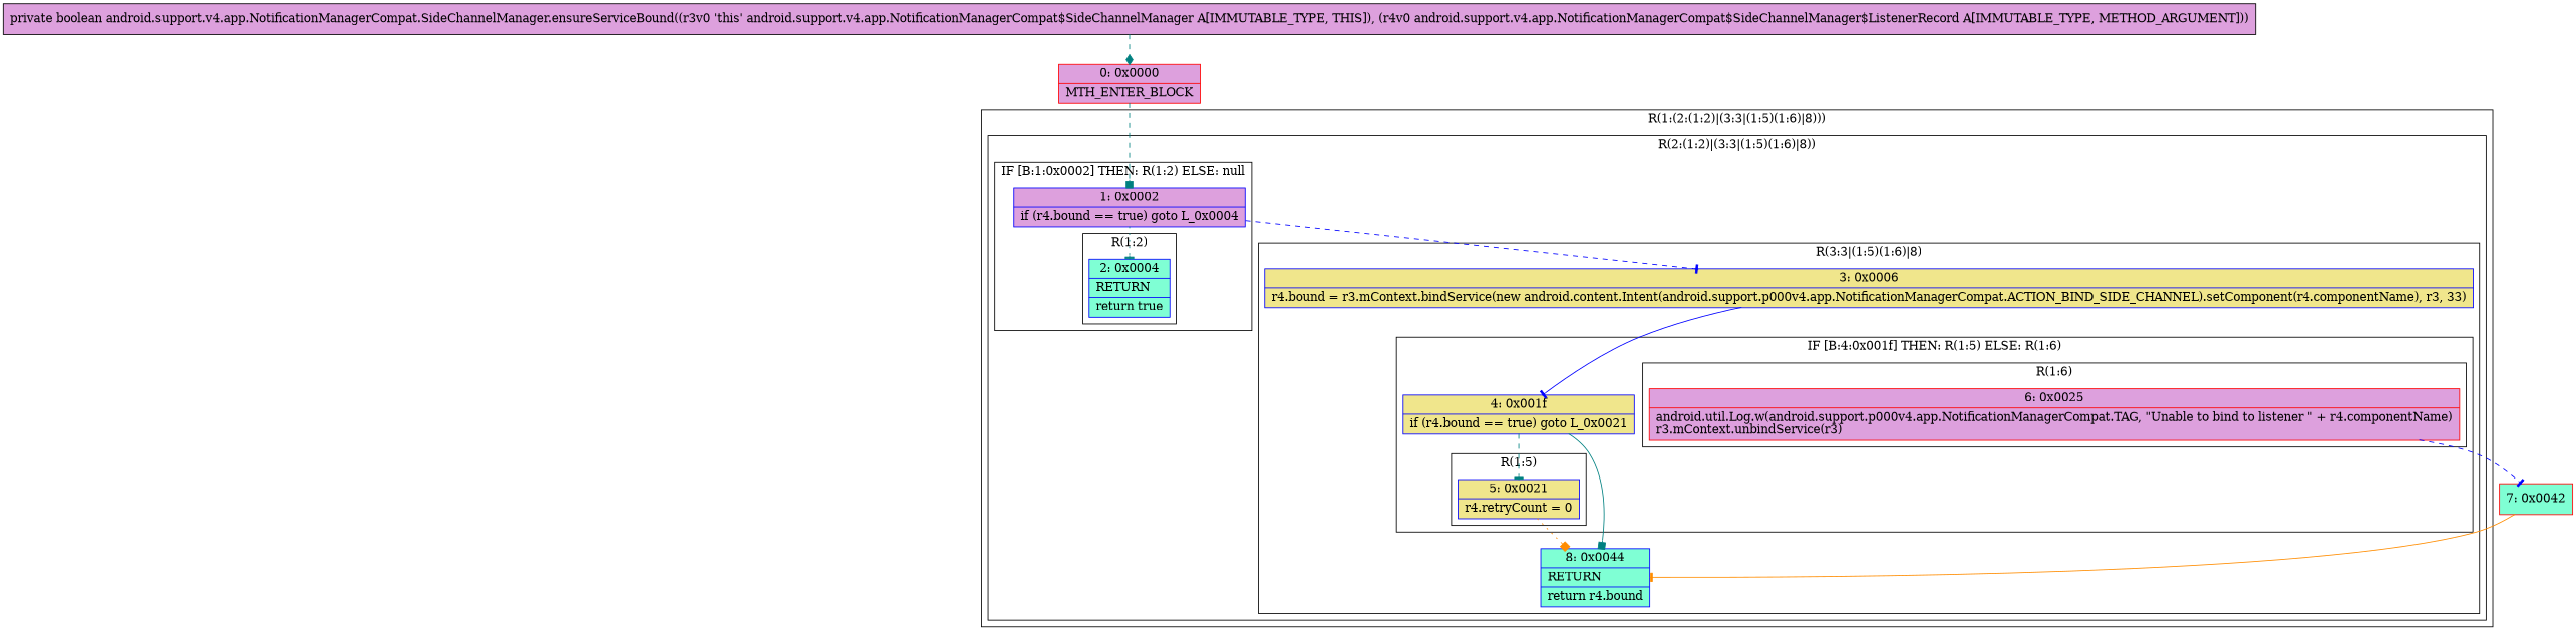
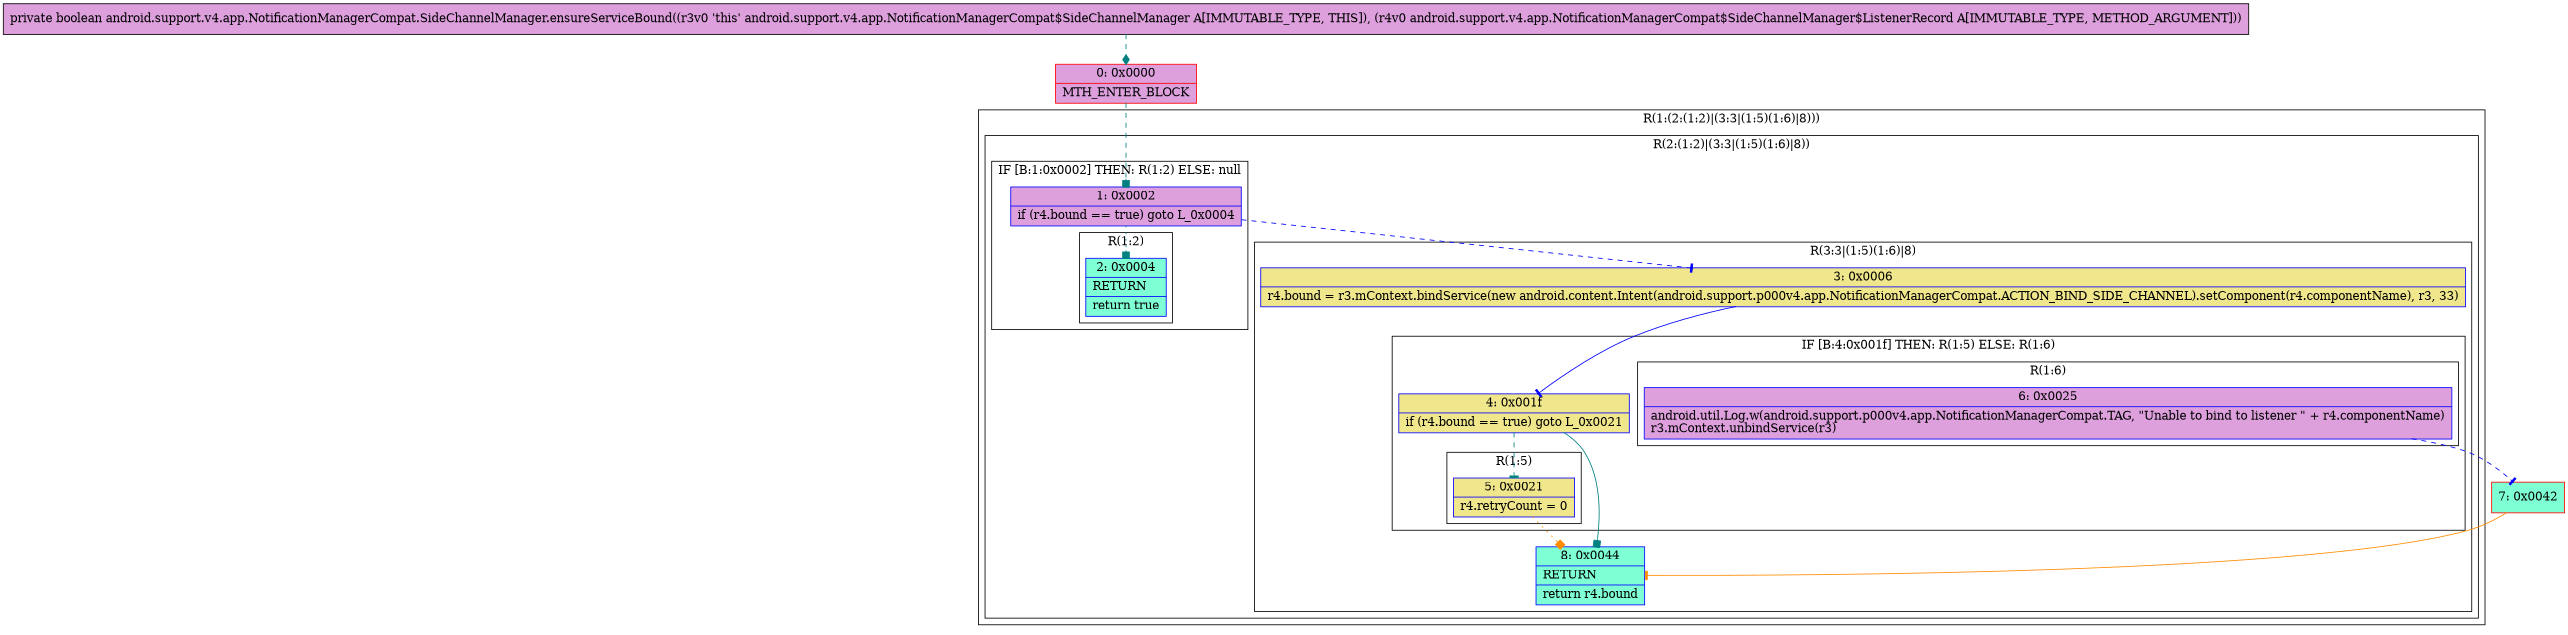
  digraph {
    node [color=blue fillcolor=plum shape=record style=filled]
    edge [arrowhead=tee color=teal style=dashed]
    n1 [fillcolor=aquamarine label="{2\:\ 0x0004|RETURN\l|return true\l}"]
    n2 [label="{1\:\ 0x0002|if (r4.bound == true) goto L_0x0004\l}"]
    n3 [fillcolor=khaki label="{5\:\ 0x0021|r4.retryCount = 0\l}"]
-   n4 [color=red label="{6\:\ 0x0025|android.util.Log.w(android.support.p000v4.app.NotificationManagerCompat.TAG, \"Unable to bind to listener \" + r4.componentName)\lr3.mContext.unbindService(r3)\l}"]
+   n4 [label="{6\:\ 0x0025|android.util.Log.w(android.support.p000v4.app.NotificationManagerCompat.TAG, \"Unable to bind to listener \" + r4.componentName)\lr3.mContext.unbindService(r3)\l}"]
    n5 [fillcolor=khaki label="{4\:\ 0x001f|if (r4.bound == true) goto L_0x0021\l}"]
    n6 [fillcolor=khaki label="{3\:\ 0x0006|r4.bound = r3.mContext.bindService(new android.content.Intent(android.support.p000v4.app.NotificationManagerCompat.ACTION_BIND_SIDE_CHANNEL).setComponent(r4.componentName), r3, 33)\l}"]
    n7 [fillcolor=aquamarine label="{8\:\ 0x0044|RETURN\l|return r4.bound\l}"]
    n8 [color=red fillcolor=aquamarine label="{7\:\ 0x0042}"]
    n9 [color=red label="{0\:\ 0x0000|MTH_ENTER_BLOCK\l}"]
    n10 [label="{private boolean android.support.v4.app.NotificationManagerCompat.SideChannelManager.ensureServiceBound((r3v0 'this' android.support.v4.app.NotificationManagerCompat$SideChannelManager A[IMMUTABLE_TYPE, THIS]), (r4v0 android.support.v4.app.NotificationManagerCompat$SideChannelManager$ListenerRecord A[IMMUTABLE_TYPE, METHOD_ARGUMENT])) }" color=""]
    subgraph cluster_1 {
      label="R(1:(2:(1:2)|(3:3|(1:5)(1:6)|8)))"
      subgraph cluster_2 {
        label="R(2:(1:2)|(3:3|(1:5)(1:6)|8))"
        subgraph cluster_3 {
          label="IF [B:1:0x0002] THEN: R(1:2) ELSE: null"
          n2
          subgraph cluster_4 {
            label="R(1:2)"
            n1
          }
        }
        subgraph cluster_5 {
          label="R(3:3|(1:5)(1:6)|8)"
          n6
          n7
          subgraph cluster_6 {
            label="IF [B:4:0x001f] THEN: R(1:5) ELSE: R(1:6)"
            n5
            subgraph cluster_7 {
              label="R(1:5)"
              n3
            }
            subgraph cluster_8 {
              label="R(1:6)"
              n4
            }
          }
        }
      }
    }
-   n2 -> n1 [style=dotted]
+   n2 -> n1 [arrowhead=box style=dotted]
    n2 -> n6 [color=blue]
    n3 -> n7 [arrowhead=box color=darkorange style=dotted]
    n4 -> n8 [color=blue]
    n5 -> n3
    n5 -> n7 [arrowhead=box style=solid]
    n6 -> n5 [color=blue style=solid]
    n8 -> n7 [color=darkorange style=solid]
    n9 -> n2 [arrowhead=box]
    n10 -> n9 [arrowhead=diamond]
  }
